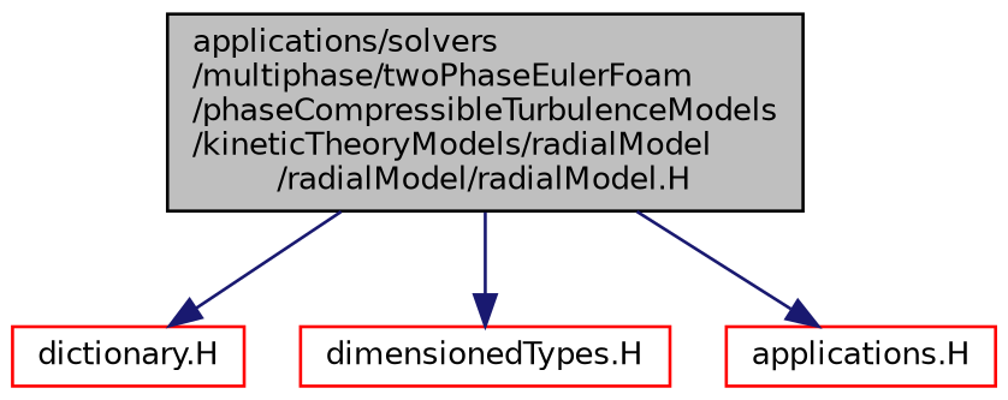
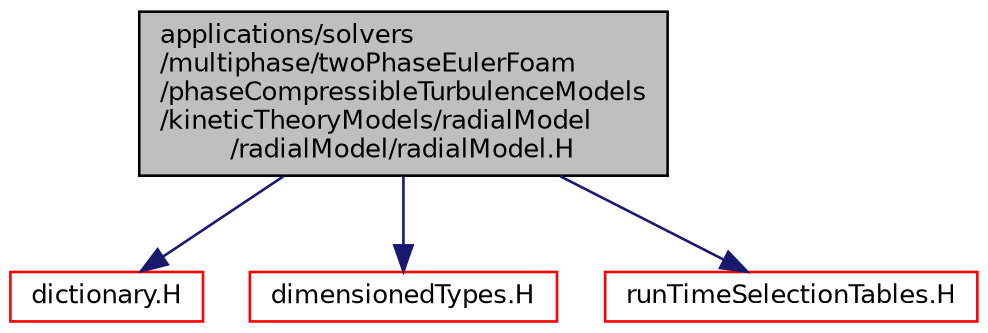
  digraph {
    node [color=red fontname=Helvetica fontsize=10 shape=record]
    edge [color=midnightblue fontname=Helvetica fontsize=10 labelfontname=Helvetica labelfontsize=10 style=solid]
    n1 [color=black fillcolor=grey75 fontcolor=black height=0.2 label="applications/solvers\l/multiphase/twoPhaseEulerFoam\l/phaseCompressibleTurbulenceModels\l/kineticTheoryModels/radialModel\l/radialModel/radialModel.H" style=filled width=0.4]
    n2 [height=0.2 label="dictionary.H" width=0.4]
    n3 [height=0.2 label="dimensionedTypes.H" width=0.4]
-   n4 [height=0.2 label="applications.H" width=0.4]
+   n4 [height=0.2 label="runTimeSelectionTables.H" width=0.4]
    n1 -> n2
    n1 -> n3
    n1 -> n4
  }
